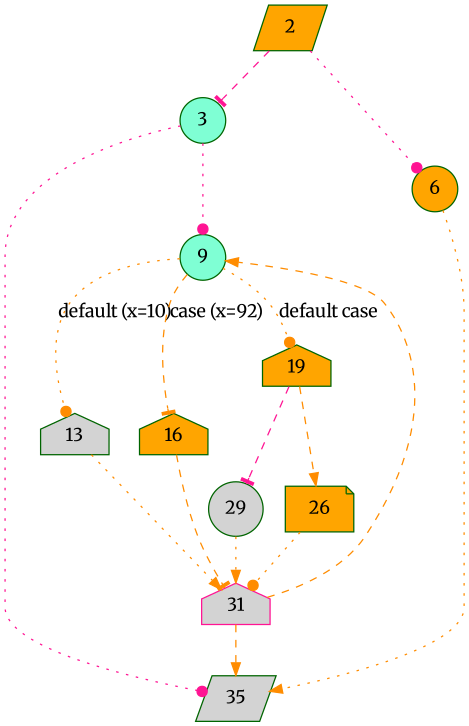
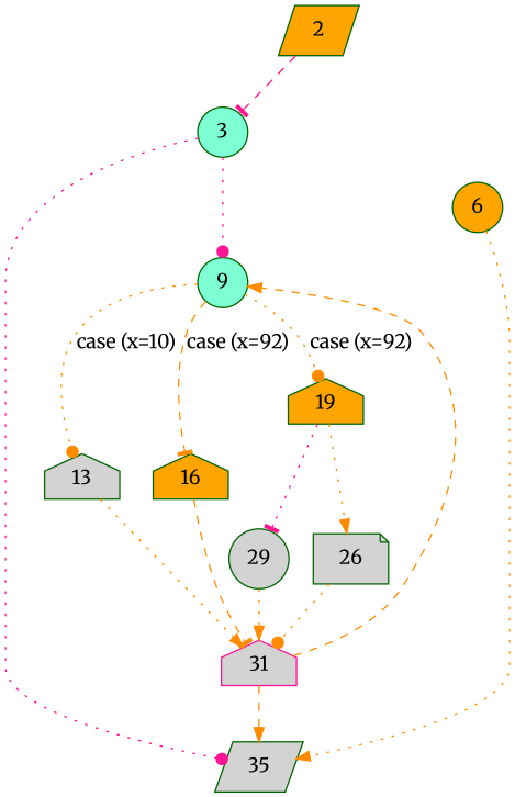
  strict digraph {
    fontname=Merriweather
    node [color=darkgreen fillcolor=lightgrey fontname=Merriweather shape=circle style=filled]
    edge [arrowhead=dot color=darkorange fontname=Merriweather style=dotted]
    2 [entry=true fillcolor=orange shape=parallelogram]
    3 [fillcolor=aquamarine]
    6 [fillcolor=orange]
    35 [shape=parallelogram]
    9 [fillcolor=aquamarine]
    13 [shape=house]
    16 [fillcolor=orange shape=house]
    19 [fillcolor=orange shape=house]
    31 [color=deeppink shape=house]
    29
-   26 [fillcolor=orange shape=note]
+   26 [shape=note]
    2 -> 3 [arrowhead=tee color=deeppink cond=true style=dashed]
-   2 -> 6 [color=deeppink cond=false]
    3 -> 35 [color=deeppink cond=true]
    3 -> 9 [color=deeppink cond=false]
    6 -> 35 [arrowhead=normal]
-   9 -> 13 [cond="case (x=10)" label="default (x=10)"]
+   9 -> 13 [cond="case (x=10)" label="case (x=10)"]
    9 -> 16 [arrowhead=tee cond="case (x=92)" label="case (x=92)" style=dashed]
-   9 -> 19 [cond="default case" label="default case"]
+   9 -> 19 [cond="default case" label="case (x=92)"]
    13 -> 31 [arrowhead=normal]
    16 -> 31 [arrowhead=tee style=dashed]
-   19 -> 29 [arrowhead=tee color=deeppink cond=true style=dashed]
-   19 -> 26 [arrowhead=normal cond=false style=dashed]
+   19 -> 29 [arrowhead=tee color=deeppink cond=true]
+   19 -> 26 [arrowhead=normal cond=false]
    31 -> 35 [arrowhead=normal cond=true style=dashed]
    31 -> 9 [arrowhead=normal cond=false style=dashed]
    29 -> 31 [arrowhead=normal]
    26 -> 31
  }
